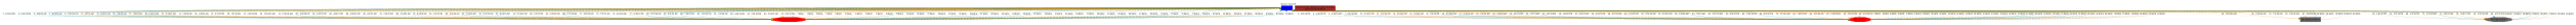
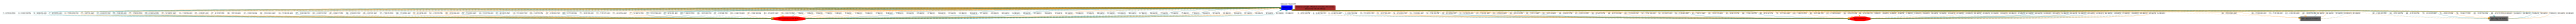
  digraph {
    label=" Session Track #15"
    labelloc=t
    rankdir=TB
    splines=true
    fontname=Inter
    node [color=red style=filled shape=octagon fontname=Inter]
    edge [color=darkorange style=dashed arrowhead=box fontname=Inter]
    "Direct Link" [color=blue shape=box]
    "GET /robots.txt HTTP/1.0"
    "GET / HTTP/1.0"
    "GET /about/ HTTP/1.0" [color=gray40 shape=box]
-   "GET /faq/ HTTP/1.0" [color=gray40]
+   "GET /faq/ HTTP/1.0" [color=gray40 shape=box]
    "Session Length: 14620:18 minutes. 96 Clicks.\nSessionID: 88.131.106.22" [shape=note color=brown]
    "Direct Link" -> "GET /robots.txt HTTP/1.0" [color=teal label="1 - 6:12:36 PM" style=dotted arrowhead=diamond]
    "Direct Link" -> "GET /robots.txt HTTP/1.0" [color=teal label="3 - 9:40:14 PM" style=dotted]
    "Direct Link" -> "GET /robots.txt HTTP/1.0" [color=teal label="5 - 4:46:16 AM"]
    "Direct Link" -> "GET /robots.txt HTTP/1.0" [color=teal label="7 - 6:32:51 AM" style=solid]
    "Direct Link" -> "GET /robots.txt HTTP/1.0" [label="9 - 11:04:00 PM"]
    "Direct Link" -> "GET /robots.txt HTTP/1.0" [label="11 - 3:07:51 AM" style=solid]
    "Direct Link" -> "GET /robots.txt HTTP/1.0" [color=teal label="13 - 6:53:01 PM" style=solid]
    "Direct Link" -> "GET /robots.txt HTTP/1.0" [color=teal label="15 - 1:39:52 AM" style=solid]
    "Direct Link" -> "GET /robots.txt HTTP/1.0" [label="17 - 1:19:06 PM" style=solid arrowhead=diamond]
    "Direct Link" -> "GET /robots.txt HTTP/1.0" [color=teal label="19 - 8:24:54 PM" style=solid arrowhead=diamond]
    "Direct Link" -> "GET /robots.txt HTTP/1.0" [label="21 - 12:24:57 AM" style=solid arrowhead=diamond]
    "Direct Link" -> "GET /robots.txt HTTP/1.0" [label="23 - 1:55:16 AM" style=dotted]
    "Direct Link" -> "GET /robots.txt HTTP/1.0" [label="25 - 4:19:01 AM" arrowhead=diamond]
    "Direct Link" -> "GET /robots.txt HTTP/1.0" [label="27 - 8:51:01 PM"]
    "Direct Link" -> "GET /robots.txt HTTP/1.0" [label="29 - 1:01:26 AM" style=dotted arrowhead=diamond]
    "Direct Link" -> "GET /robots.txt HTTP/1.0" [label="31 - 2:25:09 AM" style=dotted]
    "Direct Link" -> "GET /robots.txt HTTP/1.0" [label="33 - 10:43:43 AM" arrowhead=diamond]
    "Direct Link" -> "GET /robots.txt HTTP/1.0" [label="35 - 11:39:36 AM" style=dotted arrowhead=diamond]
    "Direct Link" -> "GET /robots.txt HTTP/1.0" [color=teal label="37 - 2:40:36 PM" style=solid]
    "Direct Link" -> "GET /robots.txt HTTP/1.0" [label="40 - 4:35:10 PM"]
    "Direct Link" -> "GET /robots.txt HTTP/1.0" [label="42 - 8:54:07 PM" arrowhead=diamond]
    "Direct Link" -> "GET /robots.txt HTTP/1.0" [color=teal label="44 - 3:58:00 PM"]
    "Direct Link" -> "GET /robots.txt HTTP/1.0" [label="45 - 6:21:47 AM"]
    "Direct Link" -> "GET /robots.txt HTTP/1.0" [color=teal label="47 - 7:05:25 PM" style=dotted arrowhead=diamond]
    "Direct Link" -> "GET /robots.txt HTTP/1.0" [color=teal label="49 - 11:14:29 AM" arrowhead=diamond]
    "Direct Link" -> "GET /robots.txt HTTP/1.0" [label="51 - 5:04:19 AM" style=solid arrowhead=diamond]
    "Direct Link" -> "GET /robots.txt HTTP/1.0" [label="53 - 3:10:51 PM" style=dotted arrowhead=diamond]
    "Direct Link" -> "GET /robots.txt HTTP/1.0" [label="55 - 5:19:36 AM" style=solid]
    "Direct Link" -> "GET /robots.txt HTTP/1.0" [color=teal label="57 - 7:53:08 AM" style=solid arrowhead=diamond]
    "Direct Link" -> "GET /robots.txt HTTP/1.0" [color=teal label="59 - 10:31:18 AM" style=dotted arrowhead=diamond]
    "Direct Link" -> "GET /robots.txt HTTP/1.0" [color=teal label="61 - 6:08:05 PM"]
    "Direct Link" -> "GET /robots.txt HTTP/1.0" [label="63 - 11:04:22 PM"]
    "Direct Link" -> "GET /robots.txt HTTP/1.0" [label="65 - 5:31:51 PM"]
    "Direct Link" -> "GET /robots.txt HTTP/1.0" [label="67 - 9:18:38 PM"]
    "Direct Link" -> "GET /robots.txt HTTP/1.0" [color=teal label="69 - 12:11:42 AM" style=solid arrowhead=diamond]
    "Direct Link" -> "GET /robots.txt HTTP/1.0" [label="71 - 8:30:25 AM" style=dotted arrowhead=diamond]
    "Direct Link" -> "GET /robots.txt HTTP/1.0" [label="73 - 7:31:37 AM" style=dotted]
    "Direct Link" -> "GET /robots.txt HTTP/1.0" [label="75 - 4:24:54 AM" style=dotted]
    "Direct Link" -> "GET /robots.txt HTTP/1.0" [label="77 - 12:48:12 PM" style=solid]
    "Direct Link" -> "GET /robots.txt HTTP/1.0" [color=teal label="79 - 12:57:48 AM" style=solid]
    "Direct Link" -> "GET /robots.txt HTTP/1.0" [color=teal label="81 - 4:16:03 AM" style=solid]
    "Direct Link" -> "GET /robots.txt HTTP/1.0" [color=teal label="83 - 1:49:02 PM" style=solid arrowhead=diamond]
    "Direct Link" -> "GET /robots.txt HTTP/1.0" [color=teal label="85 - 3:20:43 PM"]
    "Direct Link" -> "GET /robots.txt HTTP/1.0" [color=teal label="87 - 4:12:48 PM" arrowhead=diamond]
    "Direct Link" -> "GET /robots.txt HTTP/1.0" [label="89 - 4:46:16 AM"]
    "Direct Link" -> "GET /robots.txt HTTP/1.0" [label="91 - 2:36:56 AM" style=solid]
    "Direct Link" -> "GET /robots.txt HTTP/1.0" [label="93 - 5:56:07 AM"]
    "Direct Link" -> "GET /robots.txt HTTP/1.0" [label="95 - 9:52:51 PM" style=solid]
    "Direct Link" -> "GET / HTTP/1.0" [label="2 - 6:12:38 PM" style=dotted arrowhead=diamond]
    "Direct Link" -> "GET / HTTP/1.0" [color=teal label="4 - 9:40:16 PM" arrowhead=diamond]
    "Direct Link" -> "GET / HTTP/1.0" [label="6 - 4:46:19 AM"]
    "Direct Link" -> "GET / HTTP/1.0" [color=teal label="8 - 6:32:55 AM" style=solid arrowhead=diamond]
    "Direct Link" -> "GET / HTTP/1.0" [color=teal label="10 - 11:04:13 PM" style=dotted]
    "Direct Link" -> "GET / HTTP/1.0" [label="12 - 3:07:55 AM" style=solid]
    "Direct Link" -> "GET / HTTP/1.0" [label="14 - 6:53:09 PM" style=solid arrowhead=diamond]
    "Direct Link" -> "GET / HTTP/1.0" [label="16 - 1:39:56 AM" style=solid arrowhead=diamond]
    "Direct Link" -> "GET / HTTP/1.0" [color=teal label="18 - 1:19:08 PM" style=dotted]
    "Direct Link" -> "GET / HTTP/1.0" [color=teal label="20 - 8:24:56 PM" style=solid]
    "Direct Link" -> "GET / HTTP/1.0" [color=teal label="22 - 12:25:01 AM" style=solid]
    "Direct Link" -> "GET / HTTP/1.0" [label="24 - 1:55:20 AM" arrowhead=diamond]
    "Direct Link" -> "GET / HTTP/1.0" [label="26 - 4:19:08 AM" style=solid arrowhead=diamond]
    "Direct Link" -> "GET / HTTP/1.0" [label="28 - 8:51:05 PM" style=solid arrowhead=diamond]
    "Direct Link" -> "GET / HTTP/1.0" [color=teal label="30 - 1:01:31 AM"]
    "Direct Link" -> "GET / HTTP/1.0" [color=teal label="32 - 2:25:14 AM" style=solid arrowhead=diamond]
    "Direct Link" -> "GET / HTTP/1.0" [color=teal label="39 - 2:48:21 PM" style=dotted]
    "Direct Link" -> "GET / HTTP/1.0" [color=teal label="41 - 4:35:13 PM" style=dotted]
    "Direct Link" -> "GET / HTTP/1.0" [color=teal label="43 - 8:54:12 PM" arrowhead=diamond]
    "Direct Link" -> "GET / HTTP/1.0" [label="46 - 6:21:52 AM" style=dotted arrowhead=diamond]
    "Direct Link" -> "GET / HTTP/1.0" [label="48 - 7:05:26 PM" style=solid]
    "Direct Link" -> "GET / HTTP/1.0" [label="50 - 11:14:34 AM" style=dotted arrowhead=diamond]
    "Direct Link" -> "GET / HTTP/1.0" [label="52 - 5:04:21 AM" style=dotted arrowhead=diamond]
    "Direct Link" -> "GET / HTTP/1.0" [color=teal label="56 - 5:19:46 AM" style=dotted arrowhead=diamond]
    "Direct Link" -> "GET / HTTP/1.0" [color=teal label="58 - 7:53:13 AM" style=solid arrowhead=diamond]
    "Direct Link" -> "GET / HTTP/1.0" [color=teal label="60 - 10:31:25 AM" style=dotted]
    "Direct Link" -> "GET / HTTP/1.0" [label="62 - 6:08:10 PM" style=dotted arrowhead=diamond]
    "Direct Link" -> "GET / HTTP/1.0" [color=teal label="64 - 11:04:26 PM" style=dotted arrowhead=diamond]
    "Direct Link" -> "GET / HTTP/1.0" [color=teal label="68 - 9:18:41 PM" style=solid]
    "Direct Link" -> "GET / HTTP/1.0" [label="70 - 12:11:44 AM" style=dotted]
    "Direct Link" -> "GET / HTTP/1.0" [label="84 - 1:49:05 PM" arrowhead=diamond]
    "Direct Link" -> "GET / HTTP/1.0" [label="86 - 3:20:46 PM" style=solid arrowhead=diamond]
    "Direct Link" -> "GET / HTTP/1.0" [label="92 - 2:36:59 AM"]
    "Direct Link" -> "GET / HTTP/1.0" [label="94 - 5:56:10 AM"]
    "Direct Link" -> "GET / HTTP/1.0" [label="96 - 9:52:54 PM" style=solid arrowhead=diamond]
    "Direct Link" -> "GET /about/ HTTP/1.0" [label="34 - 10:43:46 AM"]
    "Direct Link" -> "GET /about/ HTTP/1.0" [label="36 - 11:39:42 AM" style=solid]
    "Direct Link" -> "GET /about/ HTTP/1.0" [label="74 - 7:31:38 AM" style=dotted]
    "Direct Link" -> "GET /about/ HTTP/1.0" [color=teal label="82 - 4:16:06 AM" style=dotted arrowhead=diamond]
    "Direct Link" -> "GET /about/ HTTP/1.0" [label="90 - 4:46:19 AM" arrowhead=diamond]
    "Direct Link" -> "GET /faq/ HTTP/1.0" [label="38 - 2:40:40 PM" arrowhead=diamond]
    "Direct Link" -> "GET /faq/ HTTP/1.0" [color=teal label="54 - 3:10:54 PM"]
    "Direct Link" -> "GET /faq/ HTTP/1.0" [color=teal label="66 - 5:31:55 PM" style=dotted arrowhead=diamond]
    "Direct Link" -> "GET /faq/ HTTP/1.0" [label="72 - 8:30:29 AM" style=dotted arrowhead=diamond]
    "Direct Link" -> "GET /faq/ HTTP/1.0" [color=teal label="76 - 4:25:00 AM" style=solid]
    "Direct Link" -> "GET /faq/ HTTP/1.0" [label="78 - 12:48:17 PM" style=solid arrowhead=diamond]
    "Direct Link" -> "GET /faq/ HTTP/1.0" [label="80 - 12:57:59 AM"]
    "Direct Link" -> "GET /faq/ HTTP/1.0" [color=teal label="88 - 4:12:51 PM" arrowhead=diamond]
    "GET /robots.txt HTTP/1.0" -> "Direct Link" [color=teal label="1 BACK" style=solid]
    "GET /robots.txt HTTP/1.0" -> "Direct Link" [label="3 BACK" style=solid arrowhead=diamond]
    "GET /robots.txt HTTP/1.0" -> "Direct Link" [label="5 BACK" style=solid]
    "GET /robots.txt HTTP/1.0" -> "Direct Link" [label="7 BACK" style=solid]
    "GET /robots.txt HTTP/1.0" -> "Direct Link" [label="9 BACK" arrowhead=diamond]
    "GET /robots.txt HTTP/1.0" -> "Direct Link" [label="11 BACK"]
    "GET /robots.txt HTTP/1.0" -> "Direct Link" [label="13 BACK" style=solid arrowhead=diamond]
    "GET /robots.txt HTTP/1.0" -> "Direct Link" [label="15 BACK" arrowhead=diamond]
    "GET /robots.txt HTTP/1.0" -> "Direct Link" [label="17 BACK" style=dotted arrowhead=diamond]
    "GET /robots.txt HTTP/1.0" -> "Direct Link" [label="19 BACK"]
    "GET /robots.txt HTTP/1.0" -> "Direct Link" [color=teal label="21 BACK" style=solid arrowhead=diamond]
    "GET /robots.txt HTTP/1.0" -> "Direct Link" [label="23 BACK" style=dotted]
    "GET /robots.txt HTTP/1.0" -> "Direct Link" [color=teal label="25 BACK" style=dotted arrowhead=diamond]
    "GET /robots.txt HTTP/1.0" -> "Direct Link" [label="27 BACK" style=dotted]
    "GET /robots.txt HTTP/1.0" -> "Direct Link" [label="29 BACK" style=dotted arrowhead=diamond]
    "GET /robots.txt HTTP/1.0" -> "Direct Link" [label="31 BACK" arrowhead=diamond]
    "GET /robots.txt HTTP/1.0" -> "Direct Link" [label="33 BACK" style=dotted]
    "GET /robots.txt HTTP/1.0" -> "Direct Link" [color=teal label="35 BACK" style=dotted arrowhead=diamond]
    "GET /robots.txt HTTP/1.0" -> "Direct Link" [color=teal label="37 BACK" style=solid]
    "GET /robots.txt HTTP/1.0" -> "Direct Link" [label="40 BACK" style=dotted arrowhead=diamond]
    "GET /robots.txt HTTP/1.0" -> "Direct Link" [label="42 BACK" style=dotted]
    "GET /robots.txt HTTP/1.0" -> "Direct Link" [color=teal label="44 BACK" style=dotted]
    "GET /robots.txt HTTP/1.0" -> "Direct Link" [color=teal label="45 BACK"]
    "GET /robots.txt HTTP/1.0" -> "Direct Link" [color=teal label="47 BACK" style=solid]
    "GET /robots.txt HTTP/1.0" -> "Direct Link" [label="49 BACK" style=dotted]
    "GET /robots.txt HTTP/1.0" -> "Direct Link" [label="51 BACK" style=dotted arrowhead=diamond]
    "GET /robots.txt HTTP/1.0" -> "Direct Link" [label="53 BACK" style=dotted]
    "GET /robots.txt HTTP/1.0" -> "Direct Link" [label="55 BACK" style=solid arrowhead=diamond]
    "GET /robots.txt HTTP/1.0" -> "Direct Link" [color=teal label="57 BACK" style=dotted]
    "GET /robots.txt HTTP/1.0" -> "Direct Link" [label="59 BACK" arrowhead=diamond]
    "GET /robots.txt HTTP/1.0" -> "Direct Link" [color=teal label="61 BACK" arrowhead=diamond]
    "GET /robots.txt HTTP/1.0" -> "Direct Link" [color=teal label="63 BACK" arrowhead=diamond]
    "GET /robots.txt HTTP/1.0" -> "Direct Link" [color=teal label="65 BACK" arrowhead=diamond]
    "GET /robots.txt HTTP/1.0" -> "Direct Link" [color=teal label="67 BACK" style=dotted arrowhead=diamond]
    "GET /robots.txt HTTP/1.0" -> "Direct Link" [color=teal label="69 BACK" arrowhead=diamond]
    "GET /robots.txt HTTP/1.0" -> "Direct Link" [label="71 BACK"]
    "GET /robots.txt HTTP/1.0" -> "Direct Link" [color=teal label="73 BACK" style=solid]
    "GET /robots.txt HTTP/1.0" -> "Direct Link" [color=teal label="75 BACK" style=dotted]
    "GET /robots.txt HTTP/1.0" -> "Direct Link" [label="77 BACK"]
    "GET /robots.txt HTTP/1.0" -> "Direct Link" [color=teal label="79 BACK" style=solid arrowhead=diamond]
    "GET /robots.txt HTTP/1.0" -> "Direct Link" [color=teal label="81 BACK" arrowhead=diamond]
    "GET /robots.txt HTTP/1.0" -> "Direct Link" [label="83 BACK"]
    "GET /robots.txt HTTP/1.0" -> "Direct Link" [label="85 BACK" style=solid arrowhead=diamond]
    "GET /robots.txt HTTP/1.0" -> "Direct Link" [color=teal label="87 BACK"]
    "GET /robots.txt HTTP/1.0" -> "Direct Link" [label="89 BACK" style=solid arrowhead=diamond]
    "GET /robots.txt HTTP/1.0" -> "Direct Link" [color=teal label="91 BACK" style=dotted arrowhead=diamond]
    "GET /robots.txt HTTP/1.0" -> "Direct Link" [color=teal label="93 BACK" style=solid arrowhead=diamond]
    "GET /robots.txt HTTP/1.0" -> "Direct Link" [color=teal label="95 BACK" style=dotted]
    "GET / HTTP/1.0" -> "Direct Link" [label="2 BACK" style=dotted]
    "GET / HTTP/1.0" -> "Direct Link" [label="4 BACK" style=dotted arrowhead=diamond]
    "GET / HTTP/1.0" -> "Direct Link" [label="6 BACK"]
    "GET / HTTP/1.0" -> "Direct Link" [label="8 BACK" arrowhead=diamond]
    "GET / HTTP/1.0" -> "Direct Link" [color=teal label="10 BACK"]
    "GET / HTTP/1.0" -> "Direct Link" [color=teal label="12 BACK"]
    "GET / HTTP/1.0" -> "Direct Link" [label="14 BACK"]
    "GET / HTTP/1.0" -> "Direct Link" [label="16 BACK" style=dotted]
    "GET / HTTP/1.0" -> "Direct Link" [color=teal label="18 BACK" style=dotted]
    "GET / HTTP/1.0" -> "Direct Link" [color=teal label="20 BACK" style=dotted]
    "GET / HTTP/1.0" -> "Direct Link" [label="22 BACK" style=solid arrowhead=diamond]
    "GET / HTTP/1.0" -> "Direct Link" [color=teal label="24 BACK" arrowhead=diamond]
    "GET / HTTP/1.0" -> "Direct Link" [color=teal label="26 BACK" style=dotted]
    "GET / HTTP/1.0" -> "Direct Link" [color=teal label="28 BACK" arrowhead=diamond]
    "GET / HTTP/1.0" -> "Direct Link" [color=teal label="30 BACK" style=dotted]
    "GET / HTTP/1.0" -> "Direct Link" [label="32 BACK" style=dotted arrowhead=diamond]
    "GET / HTTP/1.0" -> "Direct Link" [label="39 BACK"]
    "GET / HTTP/1.0" -> "Direct Link" [label="41 BACK" style=dotted arrowhead=diamond]
    "GET / HTTP/1.0" -> "Direct Link" [color=teal label="43 BACK" style=solid]
    "GET / HTTP/1.0" -> "Direct Link" [color=teal label="46 BACK" style=solid]
    "GET / HTTP/1.0" -> "Direct Link" [color=teal label="48 BACK" style=dotted arrowhead=diamond]
    "GET / HTTP/1.0" -> "Direct Link" [color=teal label="50 BACK" style=dotted arrowhead=diamond]
    "GET / HTTP/1.0" -> "Direct Link" [label="52 BACK" style=solid arrowhead=diamond]
    "GET / HTTP/1.0" -> "Direct Link" [color=teal label="56 BACK" style=solid arrowhead=diamond]
    "GET / HTTP/1.0" -> "Direct Link" [color=teal label="58 BACK" style=dotted arrowhead=diamond]
    "GET / HTTP/1.0" -> "Direct Link" [color=teal label="60 BACK" style=solid arrowhead=diamond]
    "GET / HTTP/1.0" -> "Direct Link" [label="62 BACK"]
    "GET / HTTP/1.0" -> "Direct Link" [label="64 BACK"]
    "GET / HTTP/1.0" -> "Direct Link" [color=teal label="68 BACK" style=dotted arrowhead=diamond]
    "GET / HTTP/1.0" -> "Direct Link" [color=teal label="70 BACK"]
    "GET / HTTP/1.0" -> "Direct Link" [label="84 BACK" arrowhead=diamond]
    "GET / HTTP/1.0" -> "Direct Link" [color=teal label="86 BACK" arrowhead=diamond]
    "GET / HTTP/1.0" -> "Direct Link" [label="92 BACK" style=solid arrowhead=diamond]
    "GET / HTTP/1.0" -> "Direct Link" [label="94 BACK" style=dotted]
    "GET /about/ HTTP/1.0" -> "Direct Link" [color=teal label="34 BACK" style=solid arrowhead=diamond]
    "GET /about/ HTTP/1.0" -> "Direct Link" [label="36 BACK" style=solid arrowhead=diamond]
    "GET /about/ HTTP/1.0" -> "Direct Link" [label="74 BACK" style=dotted arrowhead=diamond]
    "GET /about/ HTTP/1.0" -> "Direct Link" [color=teal label="82 BACK"]
    "GET /about/ HTTP/1.0" -> "Direct Link" [label="90 BACK"]
    "GET /faq/ HTTP/1.0" -> "Direct Link" [label="38 BACK"]
    "GET /faq/ HTTP/1.0" -> "Direct Link" [label="54 BACK"]
    "GET /faq/ HTTP/1.0" -> "Direct Link" [color=teal label="66 BACK" style=dotted]
    "GET /faq/ HTTP/1.0" -> "Direct Link" [color=teal label="72 BACK" style=solid arrowhead=diamond]
    "GET /faq/ HTTP/1.0" -> "Direct Link" [color=teal label="76 BACK" arrowhead=diamond]
    "GET /faq/ HTTP/1.0" -> "Direct Link" [label="78 BACK" style=solid arrowhead=diamond]
    "GET /faq/ HTTP/1.0" -> "Direct Link" [color=teal label="80 BACK" style=dotted arrowhead=diamond]
    "GET /faq/ HTTP/1.0" -> "Direct Link" [label="88 BACK" style=dotted]
  }
